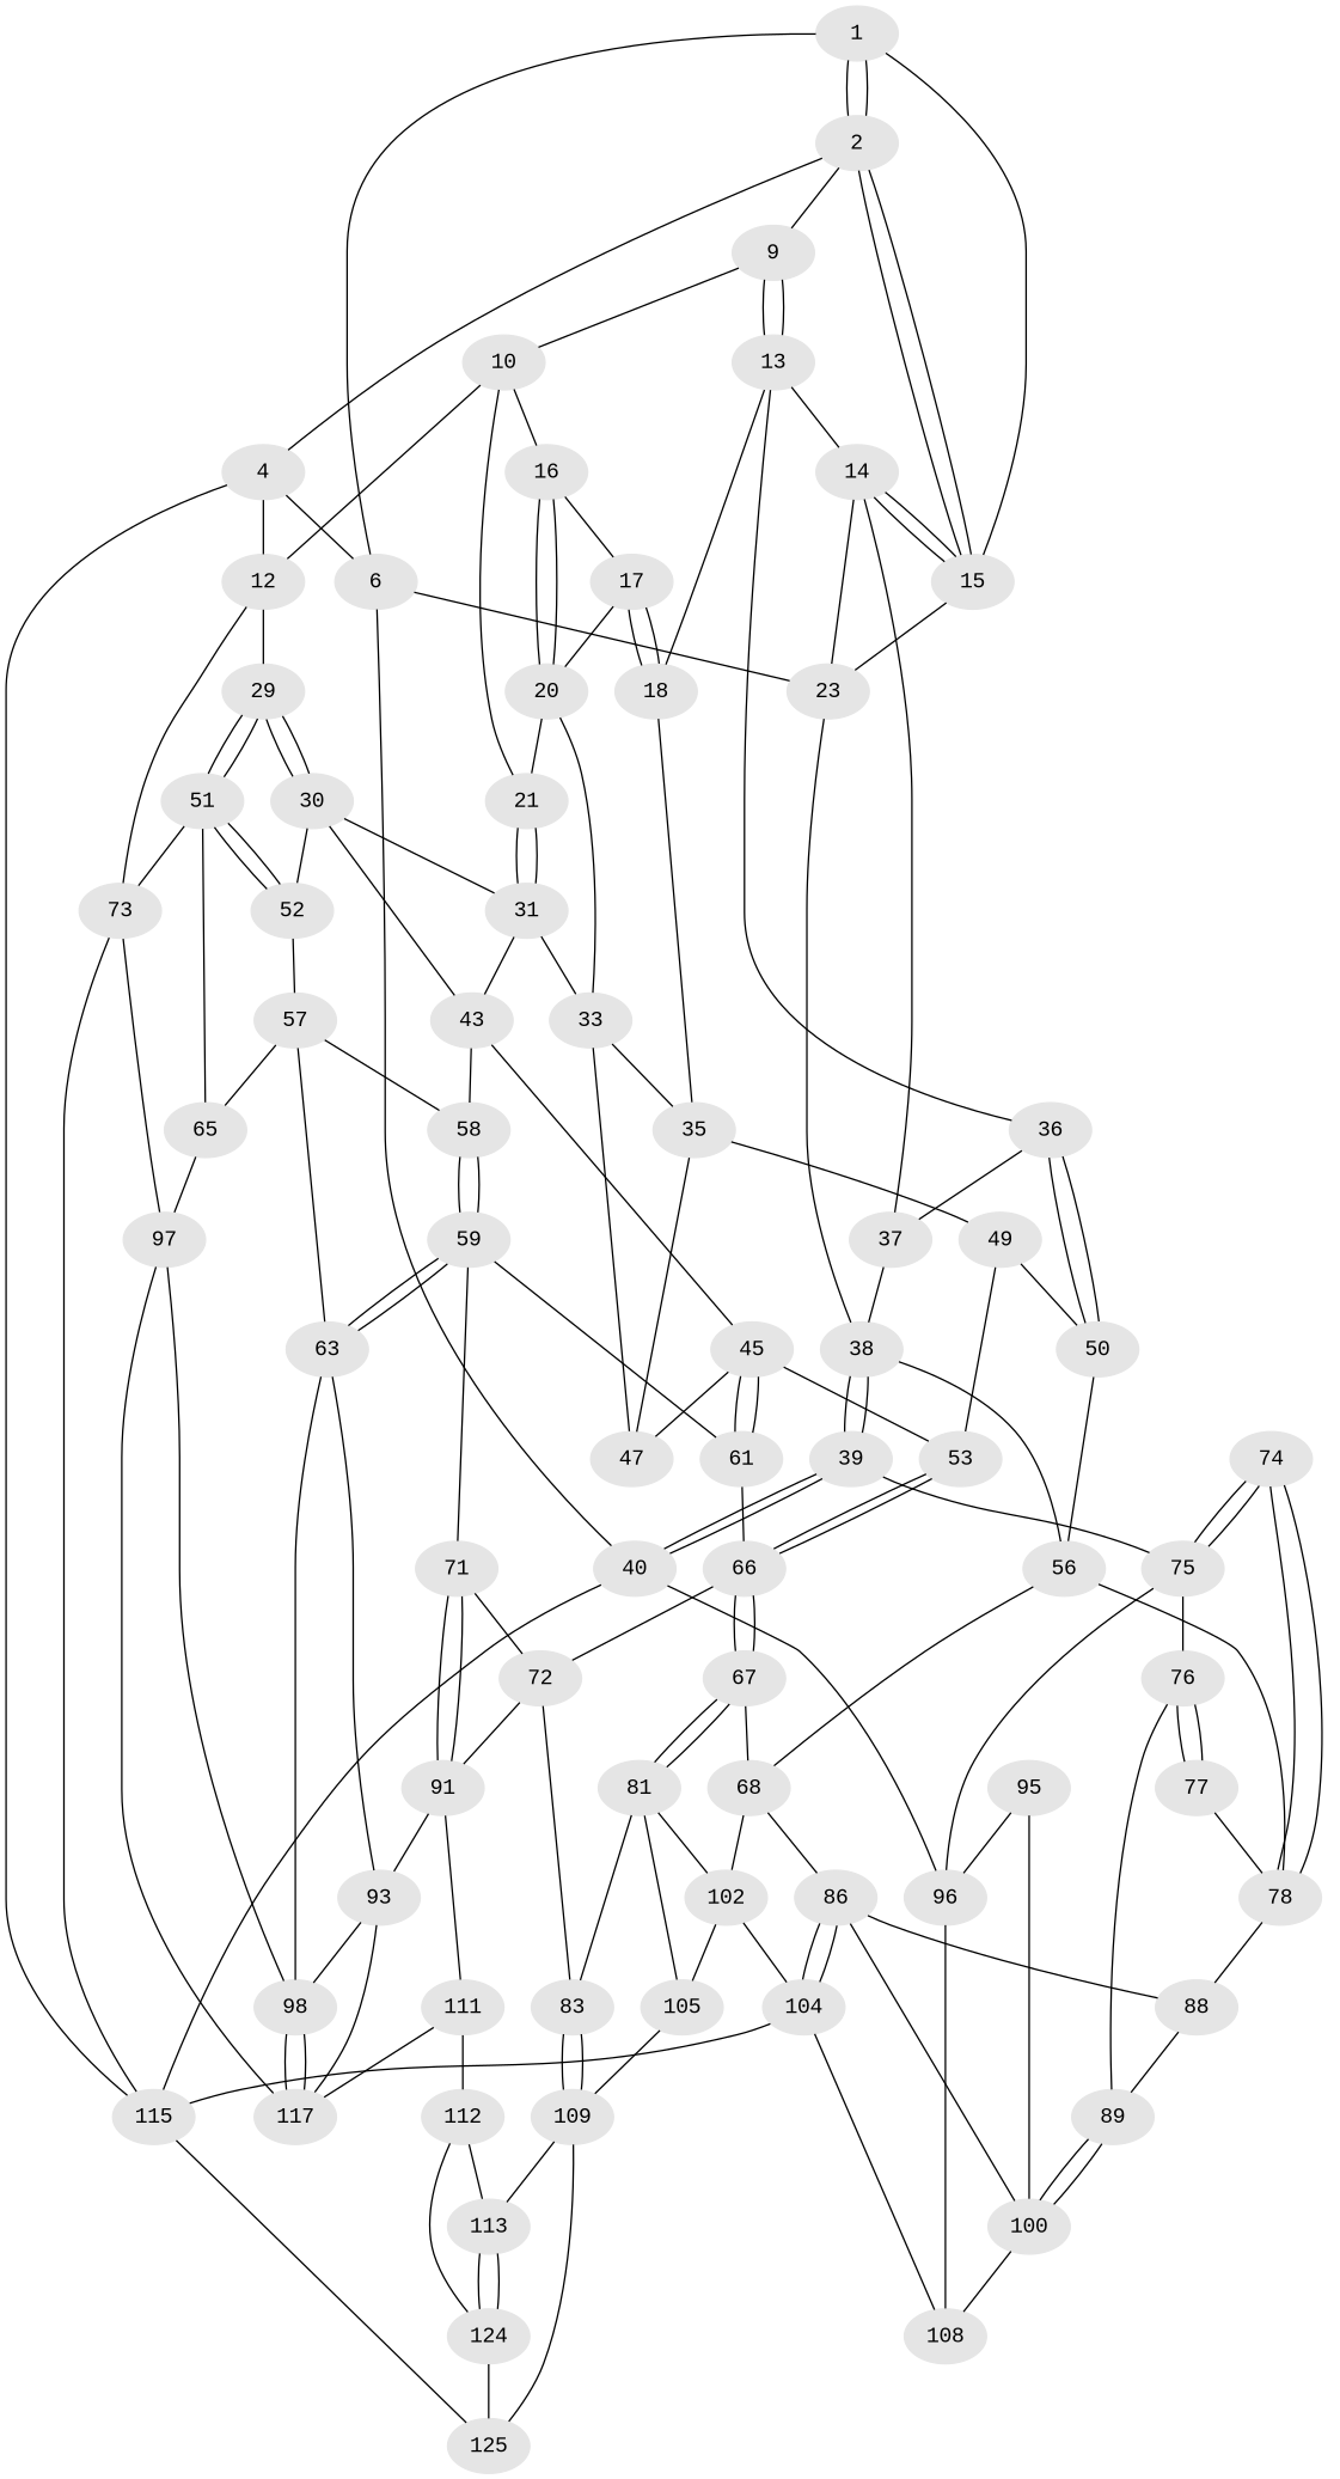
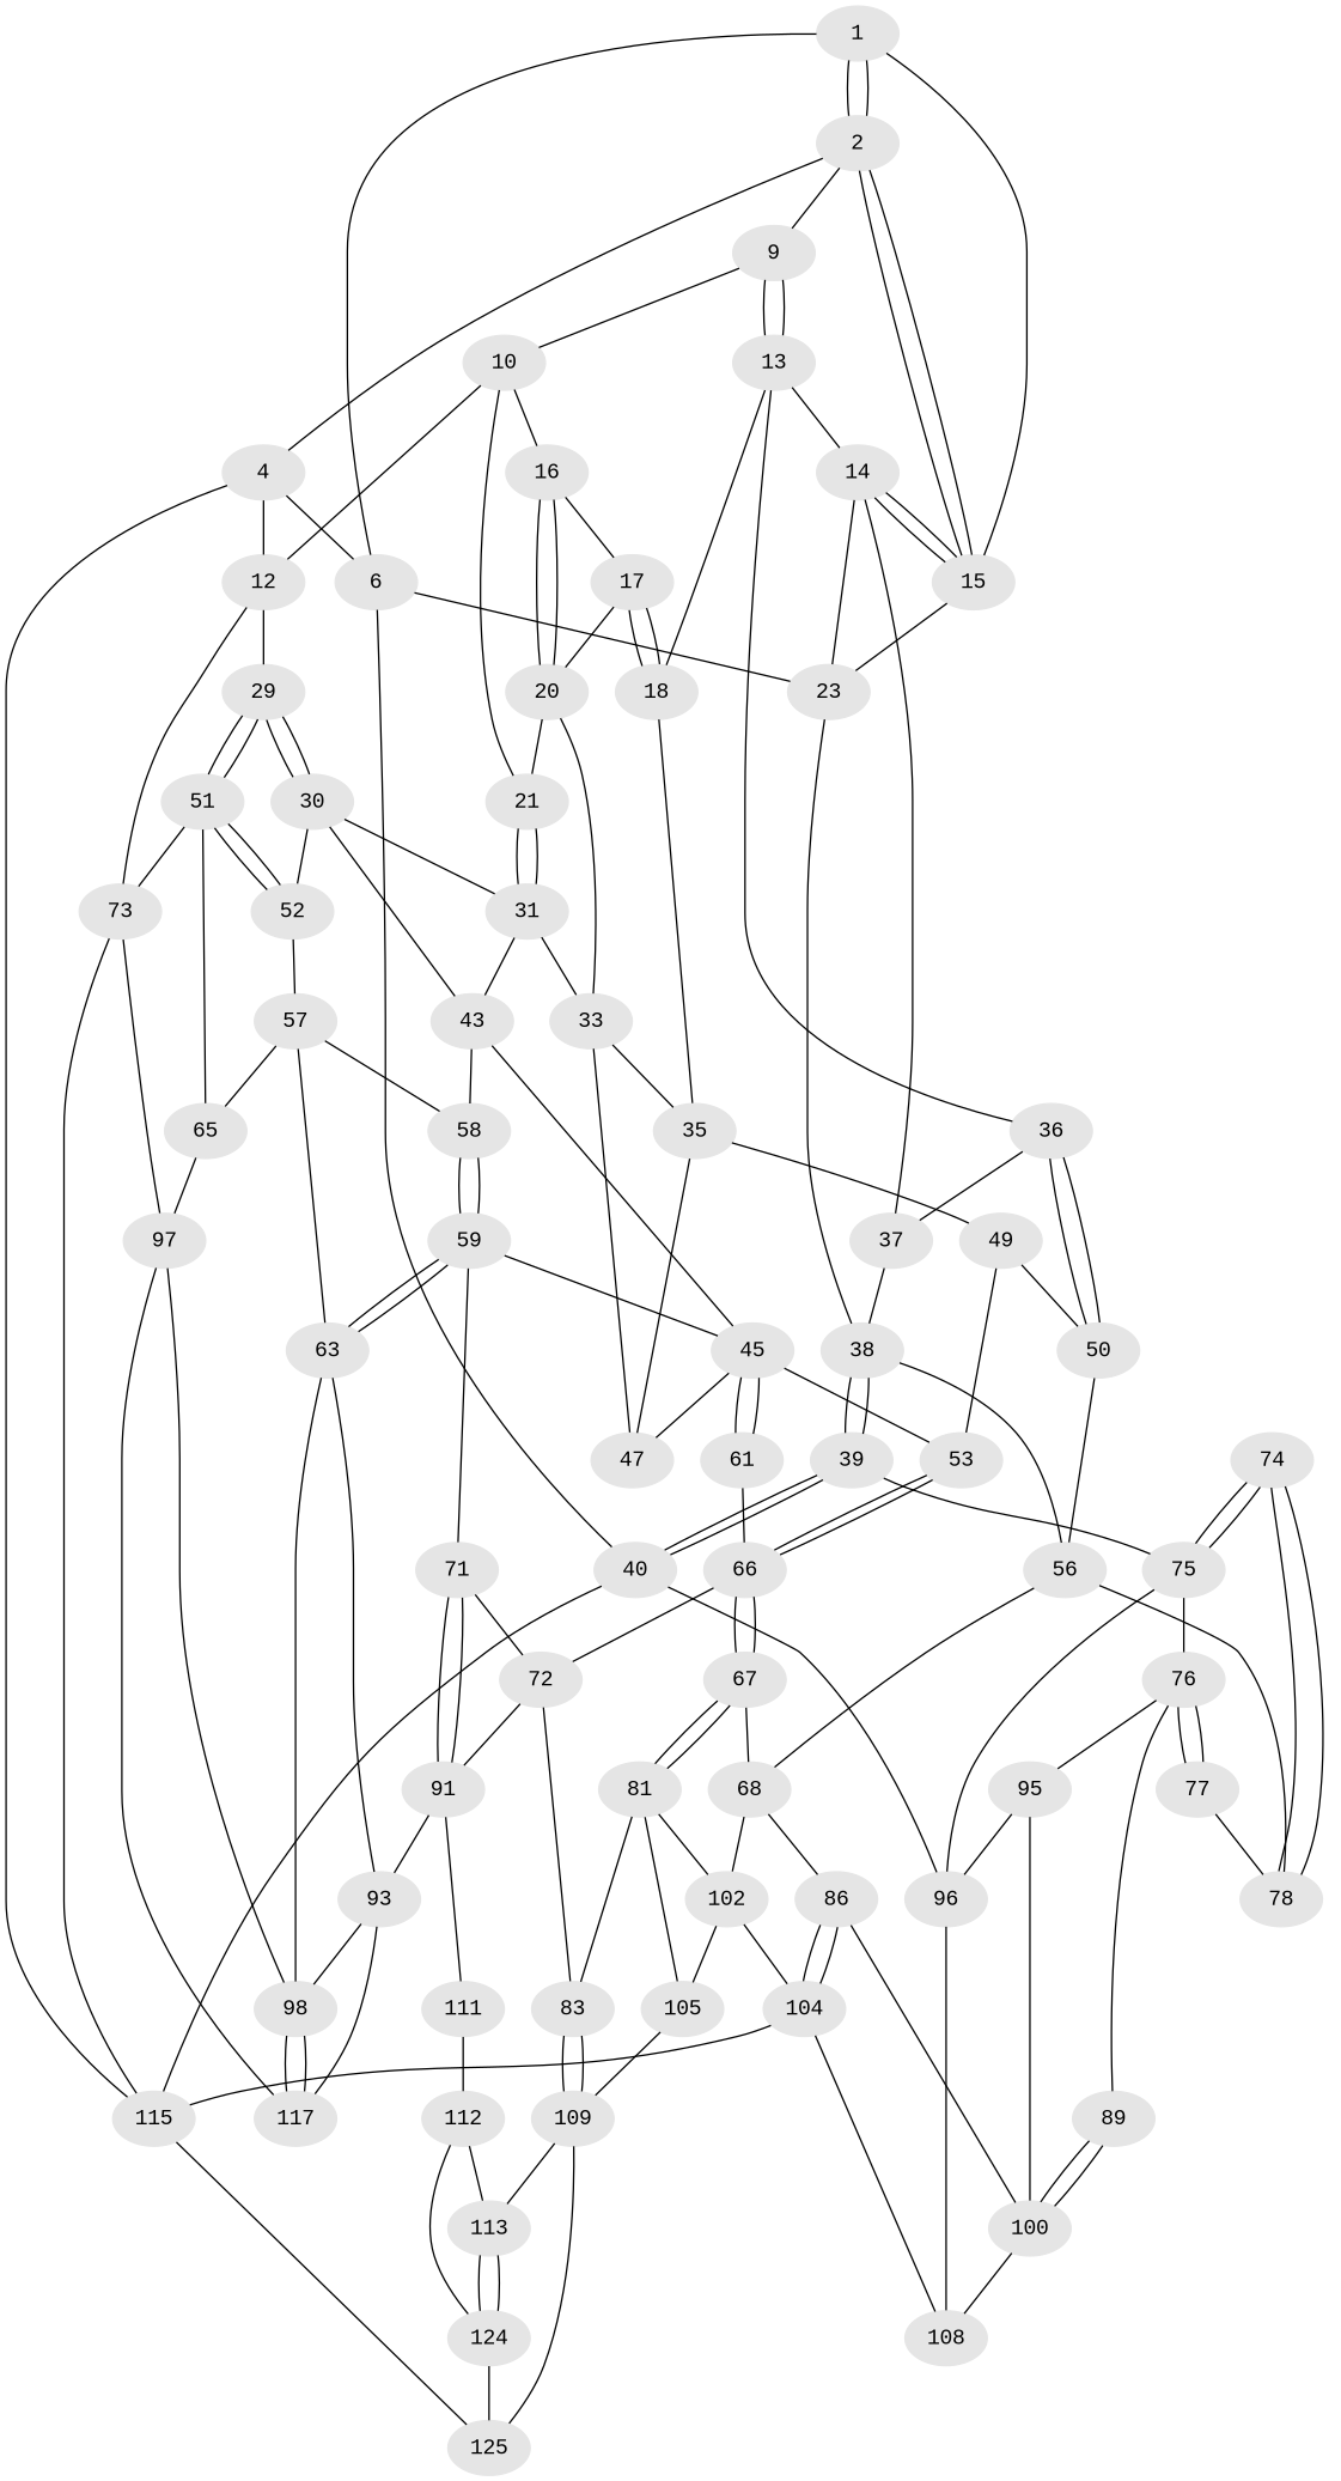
  graph {
    fontname="Liberation Mono"
    node [color=gray90 fontname="Liberation Mono" style=filled]
    edge [fontname="Liberation Mono"]
    1 [super="+5"]
    2 [super="+3"]
    6 [super="+7"]
    15 [super="+22"]
    4 [super="+8"]
    9
    23 [super="+27"]
    40 [super="+107"]
    12
    115 [super="+128"]
    10 [super="+11"]
    13 [super="+19"]
    29
    73 [super="+123"]
    125 [super="+127"]
    38 [super="+41"]
    96 [super="+106"]
    16
    21
    14 [super="+26"]
    18 [super="+28"]
    36
    17 [super="+24"]
    20 [super="+25"]
    31 [super="+32"]
    30 [super="+42"]
    51 [super="+64"]
    97 [super="+119"]
    37
    35 [super="+48"]
    50 [super="+55"]
    33 [super="+34"]
    47
    49 [super="+54"]
    43 [super="+44"]
    39
    56 [super="+69"]
    52
    65
    45 [super="+46"]
    58
    57 [super="+62"]
    53
    75 [super="+80"]
    68 [super="+85"]
    78 [super="+79"]
    76 [super="+90"]
    108
    61
    59 [super="+60"]
    66 [super="+70"]
    63 [super="+92"]
    67
    72 [super="+84"]
    86 [super="+87"]
    102 [super="+103"]
-   88
    93 [super="+114"]
    98 [super="+99"]
    71
    91 [super="+94"]
    117 [super="+118"]
    81 [super="+82"]
    83
    105
    100 [super="+101"]
    104 [super="+116"]
    111 [super="+120"]
    109 [super="+110"]
    74
    77
    89
    95
    113
    112 [super="+122"]
    124 [super="+126"]
    1 -- 2
    1 -- 2
    1 -- 6
    1 -- 15
    2 -- 15
    2 -- 15
    2 -- 4
    2 -- 9
    6 -- 23
    6 -- 40
    15 -- 23
    4 -- 6
    4 -- 12
    4 -- 115
    9 -- 10
    9 -- 13
    9 -- 13
    23 -- 38
    40 -- 115
    40 -- 96
    12 -- 29
    12 -- 73
    115 -- 125
    10 -- 12
    10 -- 16
    10 -- 21
    13 -- 14
    13 -- 18
    13 -- 36
    29 -- 30
    29 -- 30
    29 -- 51
    29 -- 51
    73 -- 115
    73 -- 97
    38 -- 39
    38 -- 39
    38 -- 56
    96 -- 108
    16 -- 17
    16 -- 20
    16 -- 20
    21 -- 31
    21 -- 31
    14 -- 15
    14 -- 15
    14 -- 23
    14 -- 37
    18 -- 35
    36 -- 37
    36 -- 50
    36 -- 50
    17 -- 18 [weight=2]
    17 -- 18
    17 -- 20
    20 -- 21
    20 -- 33
    31 -- 33
    31 -- 43
    30 -- 31
    30 -- 43
    30 -- 52
    51 -- 73
    51 -- 52
    51 -- 52
    51 -- 65
    97 -- 98
    97 -- 117
    37 -- 38
    35 -- 47
    35 -- 49
    50 -- 56
    33 -- 35
    33 -- 47
    49 -- 50 [weight=2]
    49 -- 53
    43 -- 45
    43 -- 58
    39 -- 40
    39 -- 40
    39 -- 75
    56 -- 68
    56 -- 78
    52 -- 57
    65 -- 97
    45 -- 47
    45 -- 53
    45 -- 61
    45 -- 61
    58 -- 59
    58 -- 59
    57 -- 65
    57 -- 58
    57 -- 63
    53 -- 66
    53 -- 66
    75 -- 96
    75 -- 76
    68 -- 86
    68 -- 102
-   78 -- 88
    76 -- 77
    76 -- 77
    76 -- 89
+   76 -- 95
    61 -- 66
-   59 -- 61
+   59 -- 45
    59 -- 63
    59 -- 63
    59 -- 71
    66 -- 67
    66 -- 67
    66 -- 72
    63 -- 93
    63 -- 98
    67 -- 68
    67 -- 81
    67 -- 81
    72 -- 91
    72 -- 83
-   86 -- 88
    86 -- 100
    86 -- 104
    86 -- 104
    102 -- 105
    102 -- 104
-   88 -- 89
    93 -- 98
    93 -- 117
    98 -- 117
    98 -- 117
    71 -- 72
    71 -- 91
    71 -- 91
    91 -- 93
    91 -- 111
    81 -- 102
    81 -- 83
    81 -- 105
    83 -- 109
    83 -- 109
    105 -- 109
    100 -- 108
    104 -- 115
    104 -- 108
-   111 -- 117
    111 -- 112
    109 -- 125
    109 -- 113
    74 -- 75
    74 -- 75
    74 -- 78
    74 -- 78
    77 -- 78
    89 -- 100
    89 -- 100
    95 -- 96
    95 -- 100
    113 -- 124
    113 -- 124
    112 -- 113
    112 -- 124
    124 -- 125 [weight=2]
  }
